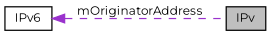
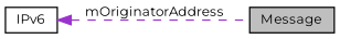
  digraph {
    rankdir=LR
    fontname=Montserrat
    node [color=black fontname=Montserrat fontsize=10 shape=record style=filled]
-   n1 [fillcolor=grey75 fontcolor=black height=0.2 label=IPv width=0.4]
+   n1 [fillcolor=grey75 fontcolor=black height=0.2 label=Message width=0.4]
    n2 [fillcolor=white height=0.2 label=IPv6 width=0.4]
    n2 -> n1 [color=darkorchid3 dir=back fontname=Montserrat fontsize=10 label=" mOriginatorAddress" labelfontname=Helvetica labelfontsize=10 style=dashed]
  }
